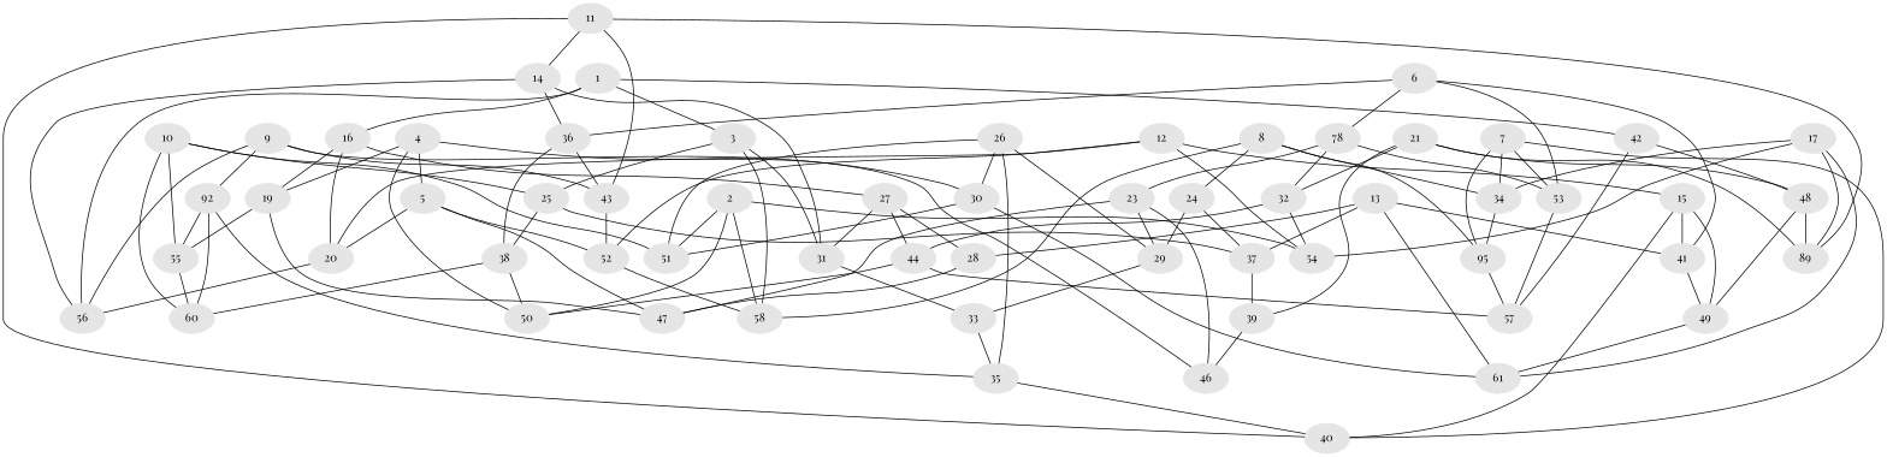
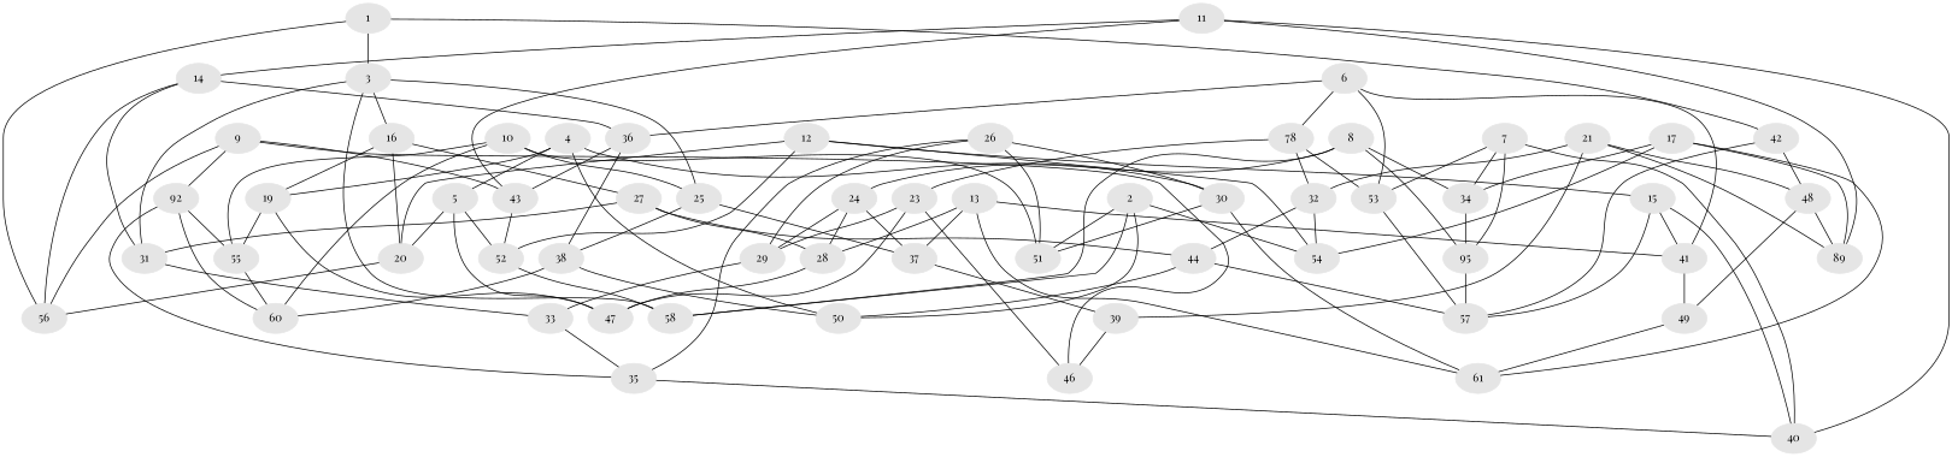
  graph {
    fontname="Playfair Display"
    node [color=gray90 fontname="Playfair Display" style=filled]
    edge [fontname="Playfair Display"]
    1
    3
    16
    42
    56
    58
    25
    31
    19
    20
    27
    48
    57
    2
    50
    51
    54
    37
    38
    33
    4
    5
    30
    47
    52
    55
    61
    n28 [label=78]
    6
    36
    41
    53
    23
    32
    43
    49
    7
    34
    40
    n40 [label=95]
    8
    24
    28
    29
    9
    n46 [label=92]
    46
    60
    35
    10
    11
    14
    n53 [label=89]
    12
    15
    13
    39
    44
    17
    21
    26
    1 -- 3
-   1 -- 16
+   3 -- 16
    1 -- 42
    1 -- 56
    3 -- 58
    3 -- 25
    3 -- 31
    16 -- 19
    16 -- 20
    16 -- 27
    42 -- 48
    42 -- 57
    25 -- 37
    25 -- 38
    31 -- 33
    19 -- 47
    19 -- 55
    20 -- 56
    27 -- 31
    27 -- 28
    27 -- 44
    48 -- 49
    48 -- n53
    2 -- 58
    2 -- 50
    2 -- 51
    2 -- 54
    37 -- 39
    38 -- 50
    38 -- 60
    33 -- 35
    4 -- 19
    4 -- 50
    4 -- 5
    4 -- 30
    5 -- 20
    5 -- 47
    5 -- 52
    30 -- 51
    30 -- 61
    52 -- 58
    55 -- 60
    n28 -- 53
    n28 -- 23
    n28 -- 32
    6 -- n28
    6 -- 36
    6 -- 41
    6 -- 53
    36 -- 38
    36 -- 43
    41 -- 49
    53 -- 57
    23 -- 47
    23 -- 29
    23 -- 46
    32 -- 54
    32 -- 44
    43 -- 52
    49 -- 61
    7 -- 53
    7 -- 34
    7 -- 40
    7 -- n40
    34 -- n40
    n40 -- 57
    8 -- 58
    8 -- 34
    8 -- n40
    8 -- 24
    24 -- 37
+   24 -- 28
    24 -- 29
    28 -- 47
    29 -- 33
    9 -- 56
    9 -- 43
    9 -- n46
    9 -- 46
    n46 -- 55
    n46 -- 60
    n46 -- 35
    35 -- 40
    10 -- 25
    10 -- 51
    10 -- 55
    10 -- 60
    11 -- 43
    11 -- 40
    11 -- 14
    11 -- n53
    14 -- 56
    14 -- 31
    14 -- 36
    12 -- 20
    12 -- 54
    12 -- 52
    12 -- 15
    15 -- 41
-   15 -- 49
+   15 -- 57
    15 -- 40
    13 -- 37
    13 -- 61
    13 -- 41
    13 -- 28
    39 -- 46
    44 -- 57
    44 -- 50
    17 -- 54
    17 -- 61
    17 -- 34
    17 -- n53
    21 -- 48
    21 -- 32
    21 -- n53
    21 -- 39
    26 -- 51
    26 -- 30
    26 -- 29
    26 -- 35
  }
